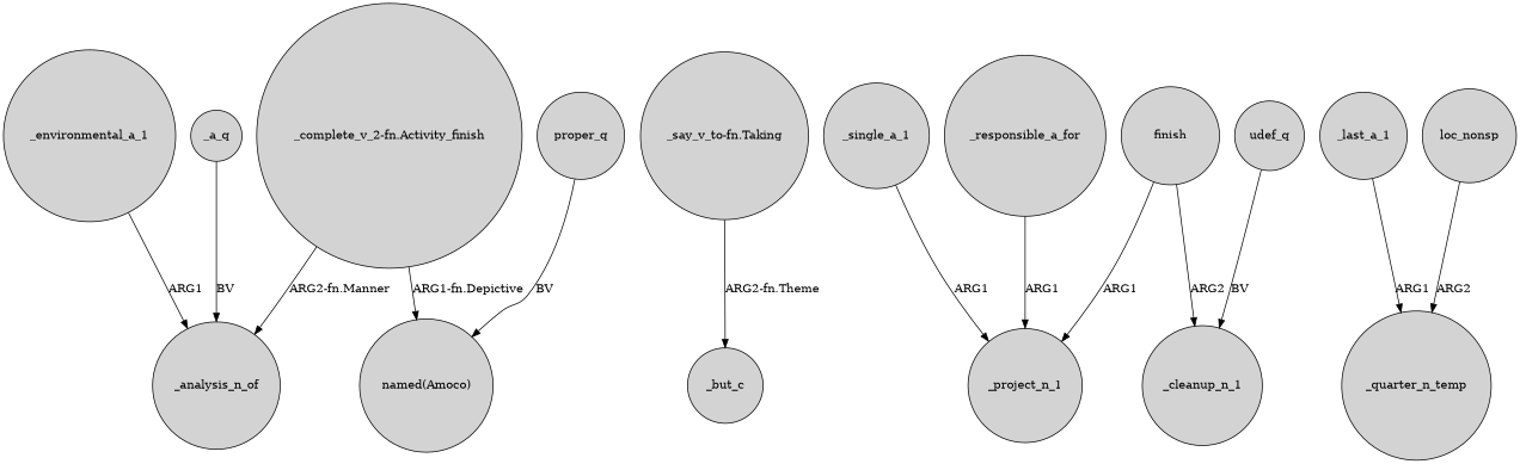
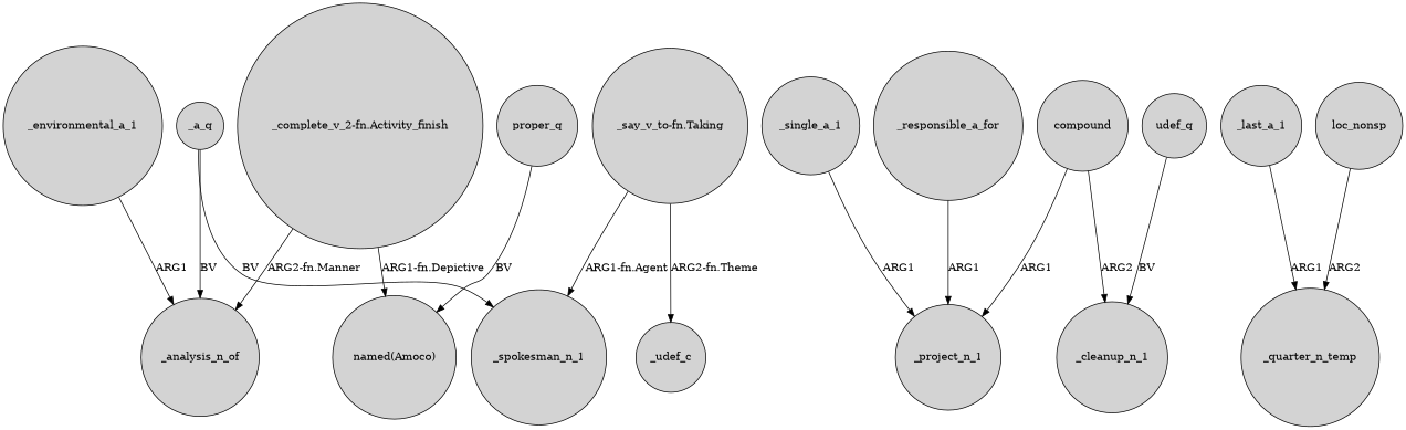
  digraph {
    fontname="DejaVu Serif"
    node [fontname="DejaVu Serif" shape=circle style=filled]
    edge [fontname="DejaVu Serif"]
    "_complete_v_2-fn.Activity_finish"
    _analysis_n_of
    "named(Amoco)"
    _single_a_1
    _project_n_1
    proper_q
    _a_q
-   compound [label=finish]
+   _spokesman_n_1
+   compound
    _cleanup_n_1
    "_say_v_to-fn.Taking"
-   _but_c
+   _but_c [label=_udef_c]
    _last_a_1
    _quarter_n_temp
    _responsible_a_for
    udef_q
    _environmental_a_1
    loc_nonsp
    "_complete_v_2-fn.Activity_finish" -> _analysis_n_of [label="ARG2-fn.Manner"]
    "_complete_v_2-fn.Activity_finish" -> "named(Amoco)" [label="ARG1-fn.Depictive"]
    _single_a_1 -> _project_n_1 [label=ARG1]
    proper_q -> "named(Amoco)" [label=BV]
    _a_q -> _analysis_n_of [label=BV]
+   _a_q -> _spokesman_n_1 [label=BV]
    compound -> _project_n_1 [label=ARG1]
    compound -> _cleanup_n_1 [label=ARG2]
+   "_say_v_to-fn.Taking" -> _spokesman_n_1 [label="ARG1-fn.Agent"]
    "_say_v_to-fn.Taking" -> _but_c [label="ARG2-fn.Theme"]
    _last_a_1 -> _quarter_n_temp [label=ARG1]
    _responsible_a_for -> _project_n_1 [label=ARG1]
    udef_q -> _cleanup_n_1 [label=BV]
    _environmental_a_1 -> _analysis_n_of [label=ARG1]
    loc_nonsp -> _quarter_n_temp [label=ARG2]
  }
